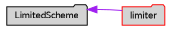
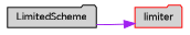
  digraph {
    rankdir=LR
    fontname=Lato
    node [fillcolor=lightgrey fontname=Lato fontsize=10 shape=folder style=filled]
    n1 [color=black fontcolor=black height=0.2 label=LimitedScheme width=0.4]
    n2 [color=red height=0.2 label=limiter width=0.4]
-   n2 -> n1 [color=purple fontname=Lato fontsize=10 labelfontname=Helvetica labelfontsize=10 style=solid]
+   n1 -> n2 [color=purple fontname=Lato fontsize=10 labelfontname=Helvetica labelfontsize=10 style=solid]
  }
